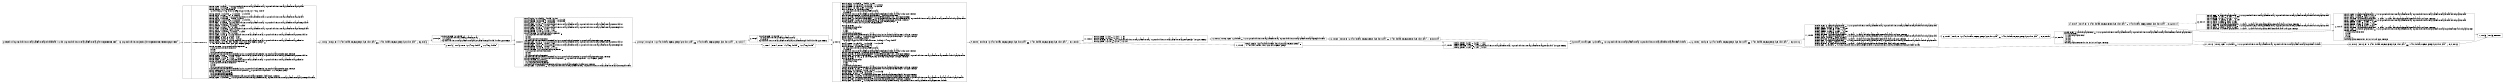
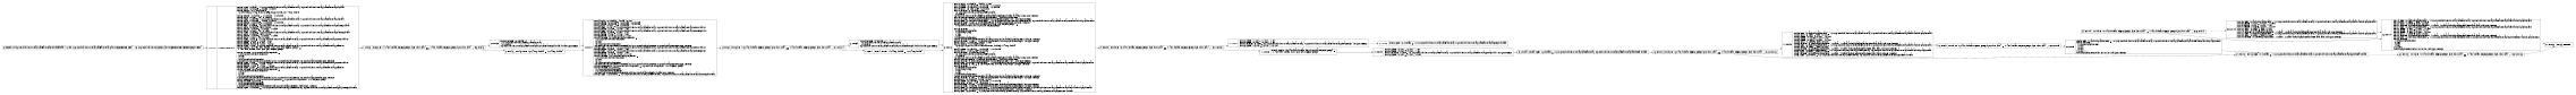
  digraph {
    rankdir=LR
    node [shape=record]
    n1 [label="{0\:\ 0x0000|MTH_ENTER_BLOCK\l|0x0000: IGET  (r0 I:float) = (r12 I:org.osmdroid.views.overlay.ScaleBarOverlay) org.osmdroid.views.overlay.ScaleBarOverlay.xdpi float \l0x0002: CAST  (r0 I:double) = (double) (r0 I:float) \l0x0003: CONST  (r2 I:?[long, double]) = \l  (4612901990326777938(0x400451eb851eb852, double:2.54) ?[long, double])\l \l0x0008: ARITH  (r0 I:double) = (r0 I:double) \/ (r2 I:double) \l0x0009: CAST  (r0 I:int) = (int) (r0 I:double) \l0x000a: IGET  (r1 I:float) = (r12 I:org.osmdroid.views.overlay.ScaleBarOverlay) org.osmdroid.views.overlay.ScaleBarOverlay.ydpi float \l0x000c: CAST  (r4 I:double) = (double) (r1 I:float) \l0x000d: ARITH  (r4 I:double) = (r4 I:double) \/ (r2 I:double) \l0x000e: CAST  (r1 I:int) = (int) (r4 I:double) \l0x000f: IGET  (r2 I:float) = (r12 I:org.osmdroid.views.overlay.ScaleBarOverlay) org.osmdroid.views.overlay.ScaleBarOverlay.maxLength float \l0x0011: CAST  (r0 I:float) = (float) (r0 I:int) \l0x0012: ARITH  (r2 I:float) = (r2 I:float) * (r0 I:float) \l0x0014: CAST  (r0 I:int) = (int) (r2 I:float) \l0x0015: IGET  (r2 I:float) = (r12 I:org.osmdroid.views.overlay.ScaleBarOverlay) org.osmdroid.views.overlay.ScaleBarOverlay.maxLength float \l0x0017: CAST  (r1 I:float) = (float) (r1 I:int) \l0x0018: ARITH  (r2 I:float) = (r2 I:float) * (r1 I:float) \l0x001a: CAST  (r1 I:int) = (int) (r2 I:float) \l0x001b: IGET  (r2 I:int) = (r12 I:org.osmdroid.views.overlay.ScaleBarOverlay) org.osmdroid.views.overlay.ScaleBarOverlay.screenWidth int \l0x001d: ARITH  (r2 I:int) = (r2 I:int) \/ (2 int) \l0x001f: ARITH  (r3 I:int) = (r0 I:int) \/ (2 int) \l0x0021: ARITH  (r2 I:int) = (r2 I:int) \- (r3 I:int) \l0x0022: IGET  (r4 I:int) = (r12 I:org.osmdroid.views.overlay.ScaleBarOverlay) org.osmdroid.views.overlay.ScaleBarOverlay.yOffset int \l0x0024: CONST  (r5 I:?[int, float, boolean, short, byte, char, OBJECT, ARRAY]) = \l  (0 ?[int, float, boolean, short, byte, char, OBJECT, ARRAY])\l \l0x0025: INVOKE  (r2 I:org.osmdroid.api.IGeoPoint) = \l  (r13 I:org.osmdroid.views.Projection)\l  (r2 I:int)\l  (r4 I:int)\l  (r5 I:org.osmdroid.util.GeoPoint)\l org.osmdroid.views.Projection.fromPixels(int, int, org.osmdroid.util.GeoPoint):org.osmdroid.api.IGeoPoint type: VIRTUAL \l0x0029: IGET  (r4 I:int) = (r12 I:org.osmdroid.views.overlay.ScaleBarOverlay) org.osmdroid.views.overlay.ScaleBarOverlay.screenWidth int \l0x002b: ARITH  (r4 I:int) = (r4 I:int) \/ (2 int) \l0x002d: ARITH  (r4 I:int) = (r4 I:int) + (r3 I:int) \l0x002e: IGET  (r3 I:int) = (r12 I:org.osmdroid.views.overlay.ScaleBarOverlay) org.osmdroid.views.overlay.ScaleBarOverlay.yOffset int \l0x0030: INVOKE  (r3 I:org.osmdroid.api.IGeoPoint) = \l  (r13 I:org.osmdroid.views.Projection)\l  (r4 I:int)\l  (r3 I:int)\l  (r5 I:org.osmdroid.util.GeoPoint)\l org.osmdroid.views.Projection.fromPixels(int, int, org.osmdroid.util.GeoPoint):org.osmdroid.api.IGeoPoint type: VIRTUAL \l0x0034: CHECK_CAST  (r2 I:org.osmdroid.util.GeoPoint) = (org.osmdroid.util.GeoPoint) (r2 I:?[OBJECT, ARRAY]) \l0x0036: INVOKE  (r2 I:double) = \l  (r2 I:org.osmdroid.util.GeoPoint)\l  (r3 I:org.osmdroid.api.IGeoPoint)\l org.osmdroid.util.GeoPoint.distanceToAsDouble(org.osmdroid.api.IGeoPoint):double type: VIRTUAL \l0x003a: IGET  (r4 I:boolean) = (r12 I:org.osmdroid.views.overlay.ScaleBarOverlay) org.osmdroid.views.overlay.ScaleBarOverlay.adjustLength boolean \l}"]
    n2 [label="{1\:\ 0x003c|0x003c: IF  (r4 I:?[int, boolean, OBJECT, ARRAY, byte, short, char]) == (0 ?[int, boolean, OBJECT, ARRAY, byte, short, char])  \-\> B:3:0x0043 \l}"]
    n3 [label="{2\:\ 0x003e|0x003e: INVOKE  (r6 I:double) = \l  (r12 I:org.osmdroid.views.overlay.ScaleBarOverlay)\l  (r2 I:double)\l org.osmdroid.views.overlay.ScaleBarOverlay.adjustScaleBarLength(double):double type: DIRECT \l}"]
    n4 [label="{3\:\ 0x0043|0x0043: MOVE  (r6 I:?[long, double]) = (r2 I:?[long, double]) \l}"]
    n5 [label="{4\:\ 0x0044|0x0044: CAST  (r8 I:double) = (double) (r0 I:int) \l0x0045: ARITH  (r8 I:double) = (r8 I:double) * (r6 I:double) \l0x0047: ARITH  (r8 I:double) = (r8 I:double) \/ (r2 I:double) \l0x0048: CAST  (r0 I:int) = (int) (r8 I:double) \l0x0049: IGET  (r2 I:int) = (r12 I:org.osmdroid.views.overlay.ScaleBarOverlay) org.osmdroid.views.overlay.ScaleBarOverlay.screenWidth int \l0x004b: ARITH  (r2 I:int) = (r2 I:int) \/ (2 int) \l0x004d: IGET  (r3 I:int) = (r12 I:org.osmdroid.views.overlay.ScaleBarOverlay) org.osmdroid.views.overlay.ScaleBarOverlay.screenHeight int \l0x004f: ARITH  (r3 I:int) = (r3 I:int) \/ (2 int) \l0x0051: ARITH  (r4 I:int) = (r1 I:int) \/ (2 int) \l0x0053: ARITH  (r3 I:int) = (r3 I:int) \- (r4 I:int) \l0x0054: INVOKE  (r2 I:org.osmdroid.api.IGeoPoint) = \l  (r13 I:org.osmdroid.views.Projection)\l  (r2 I:int)\l  (r3 I:int)\l  (r5 I:org.osmdroid.util.GeoPoint)\l org.osmdroid.views.Projection.fromPixels(int, int, org.osmdroid.util.GeoPoint):org.osmdroid.api.IGeoPoint type: VIRTUAL \l0x0058: IGET  (r3 I:int) = (r12 I:org.osmdroid.views.overlay.ScaleBarOverlay) org.osmdroid.views.overlay.ScaleBarOverlay.screenWidth int \l0x005a: ARITH  (r3 I:int) = (r3 I:int) \/ (2 int) \l0x005c: IGET  (r8 I:int) = (r12 I:org.osmdroid.views.overlay.ScaleBarOverlay) org.osmdroid.views.overlay.ScaleBarOverlay.screenHeight int \l0x005e: ARITH  (r8 I:int) = (r8 I:int) \/ (2 int) \l0x0060: ARITH  (r8 I:int) = (r8 I:int) + (r4 I:int) \l0x0061: INVOKE  (r13 I:org.osmdroid.api.IGeoPoint) = \l  (r13 I:org.osmdroid.views.Projection)\l  (r3 I:int)\l  (r8 I:int)\l  (r5 I:org.osmdroid.util.GeoPoint)\l org.osmdroid.views.Projection.fromPixels(int, int, org.osmdroid.util.GeoPoint):org.osmdroid.api.IGeoPoint type: VIRTUAL \l0x0065: CHECK_CAST  (r2 I:org.osmdroid.util.GeoPoint) = (org.osmdroid.util.GeoPoint) (r2 I:?[OBJECT, ARRAY]) \l0x0067: INVOKE  (r2 I:double) = \l  (r2 I:org.osmdroid.util.GeoPoint)\l  (r13 I:org.osmdroid.api.IGeoPoint)\l org.osmdroid.util.GeoPoint.distanceToAsDouble(org.osmdroid.api.IGeoPoint):double type: VIRTUAL \l0x006b: IGET  (r13 I:boolean) = (r12 I:org.osmdroid.views.overlay.ScaleBarOverlay) org.osmdroid.views.overlay.ScaleBarOverlay.adjustLength boolean \l}"]
    n6 [label="{5\:\ 0x006d|0x006d: IF  (r13 I:?[int, boolean, OBJECT, ARRAY, byte, short, char]) == (0 ?[int, boolean, OBJECT, ARRAY, byte, short, char])  \-\> B:7:0x0074 \l}"]
    n7 [label="{6\:\ 0x006f|0x006f: INVOKE  (r4 I:double) = \l  (r12 I:org.osmdroid.views.overlay.ScaleBarOverlay)\l  (r2 I:double)\l org.osmdroid.views.overlay.ScaleBarOverlay.adjustScaleBarLength(double):double type: DIRECT \l}"]
    n8 [label="{7\:\ 0x0074|0x0074: MOVE  (r4 I:?[long, double]) = (r2 I:?[long, double]) \l}"]
    n9 [label="{8\:\ 0x0075|0x0075: CAST  (r8 I:double) = (double) (r1 I:int) \l0x0076: ARITH  (r8 I:double) = (r8 I:double) * (r4 I:double) \l0x0078: ARITH  (r8 I:double) = (r8 I:double) \/ (r2 I:double) \l0x0079: CAST  (r13 I:int) = (int) (r8 I:double) \l0x007a: INVOKE  (r1 I:java.lang.String) = \l  (r12 I:org.osmdroid.views.overlay.ScaleBarOverlay)\l  (r6 I:double)\l org.osmdroid.views.overlay.ScaleBarOverlay.scaleBarLengthText(double):java.lang.String type: VIRTUAL \l0x007e: NEW_INSTANCE  (r2 I:android.graphics.Rect) =  android.graphics.Rect \l0x0080: INVOKE  (r2 I:android.graphics.Rect) android.graphics.Rect.\<init\>():void type: DIRECT \l0x0083: IGET  (r3 I:android.graphics.Paint) = (r12 I:org.osmdroid.views.overlay.ScaleBarOverlay) org.osmdroid.views.overlay.ScaleBarOverlay.textPaint android.graphics.Paint \l0x0085: INVOKE  (r6 I:int) = (r1 I:java.lang.String) java.lang.String.length():int type: VIRTUAL \l0x0089: CONST  (r7 I:?[int, float, boolean, short, byte, char, OBJECT, ARRAY]) = \l  (0 ?[int, float, boolean, short, byte, char, OBJECT, ARRAY])\l \l0x008a: INVOKE  \l  (r3 I:android.graphics.Paint)\l  (r1 I:java.lang.String)\l  (r7 I:int)\l  (r6 I:int)\l  (r2 I:android.graphics.Rect)\l android.graphics.Paint.getTextBounds(java.lang.String, int, int, android.graphics.Rect):void type: VIRTUAL \l0x008d: INVOKE  (r1 I:int) = (r2 I:android.graphics.Rect) android.graphics.Rect.height():int type: VIRTUAL \l0x0091: CAST  (r8 I:double) = (double) (r1 I:int) \l0x0092: CONST  (r10 I:?[long, double]) = \l  (4617315517961601024(0x4014000000000000, double:5.0) ?[long, double])\l \l0x0094: ARITH  (r8 I:double) = (r8 I:double) \/ (r10 I:double) \l0x0095: CAST  (r1 I:int) = (int) (r8 I:double) \l0x0096: INVOKE  (r3 I:java.lang.String) = \l  (r12 I:org.osmdroid.views.overlay.ScaleBarOverlay)\l  (r4 I:double)\l org.osmdroid.views.overlay.ScaleBarOverlay.scaleBarLengthText(double):java.lang.String type: VIRTUAL \l0x009a: NEW_INSTANCE  (r4 I:android.graphics.Rect) =  android.graphics.Rect \l0x009c: INVOKE  (r4 I:android.graphics.Rect) android.graphics.Rect.\<init\>():void type: DIRECT \l0x009f: IGET  (r5 I:android.graphics.Paint) = (r12 I:org.osmdroid.views.overlay.ScaleBarOverlay) org.osmdroid.views.overlay.ScaleBarOverlay.textPaint android.graphics.Paint \l0x00a1: INVOKE  (r6 I:int) = (r3 I:java.lang.String) java.lang.String.length():int type: VIRTUAL \l0x00a5: INVOKE  \l  (r5 I:android.graphics.Paint)\l  (r3 I:java.lang.String)\l  (r7 I:int)\l  (r6 I:int)\l  (r4 I:android.graphics.Rect)\l android.graphics.Paint.getTextBounds(java.lang.String, int, int, android.graphics.Rect):void type: VIRTUAL \l0x00a8: INVOKE  (r3 I:int) = (r4 I:android.graphics.Rect) android.graphics.Rect.height():int type: VIRTUAL \l0x00ac: CAST  (r5 I:double) = (double) (r3 I:int) \l0x00ad: ARITH  (r5 I:double) = (r5 I:double) \/ (r10 I:double) \l0x00ae: CAST  (r3 I:int) = (int) (r5 I:double) \l0x00af: INVOKE  (r2 I:int) = (r2 I:android.graphics.Rect) android.graphics.Rect.height():int type: VIRTUAL \l0x00b3: INVOKE  (r4 I:int) = (r4 I:android.graphics.Rect) android.graphics.Rect.height():int type: VIRTUAL \l0x00b7: IGET  (r5 I:android.graphics.Path) = (r12 I:org.osmdroid.views.overlay.ScaleBarOverlay) org.osmdroid.views.overlay.ScaleBarOverlay.barPath android.graphics.Path \l0x00b9: INVOKE  (r5 I:android.graphics.Path) android.graphics.Path.rewind():void type: VIRTUAL \l0x00bc: IGET  (r5 I:boolean) = (r12 I:org.osmdroid.views.overlay.ScaleBarOverlay) org.osmdroid.views.overlay.ScaleBarOverlay.alignBottom boolean \l}"]
    n10 [label="{9\:\ 0x00be|0x00be: IF  (r5 I:?[int, boolean, OBJECT, ARRAY, byte, short, char]) == (0 ?[int, boolean, OBJECT, ARRAY, byte, short, char])  \-\> B:11:0x00cb \l}"]
    n11 [label="{10\:\ 0x00c0|0x00c0: ARITH  (r1 I:int) = (r1 I:int) * (\-1 int) \l0x00c2: ARITH  (r2 I:int) = (r2 I:int) * (\-1 int) \l0x00c4: INVOKE  (r5 I:int) = (r12 I:org.osmdroid.views.overlay.ScaleBarOverlay) org.osmdroid.views.overlay.ScaleBarOverlay.getMapHeight():int type: DIRECT \l0x00c8: ARITH  (r13 I:int) = (r5 I:int) \- (r13 I:int) \l}"]
    n12 [label="{11\:\ 0x00cb|0x00cb: CONST  (r5 I:?[int, float, boolean, short, byte, char, OBJECT, ARRAY]) = \l  (0 ?[int, float, boolean, short, byte, char, OBJECT, ARRAY])\l \l}"]
    n13 [label="{12\:\ 0x00cc|0x00cc: IGET  (r6 I:boolean) = (r12 I:org.osmdroid.views.overlay.ScaleBarOverlay) org.osmdroid.views.overlay.ScaleBarOverlay.alignRight boolean \l}"]
    n14 [label="{14\:\ 0x00d0|0x00d0: ARITH  (r3 I:int) = (r3 I:int) * (\-1 int) \l0x00d2: ARITH  (r4 I:int) = (r4 I:int) * (\-1 int) \l0x00d4: INVOKE  (r7 I:int) = (r12 I:org.osmdroid.views.overlay.ScaleBarOverlay) org.osmdroid.views.overlay.ScaleBarOverlay.getMapWidth():int type: DIRECT \l0x00d8: ARITH  (r0 I:int) = (r7 I:int) \- (r0 I:int) \l}"]
-   n15 [label="{13\:\ 0x00ce|0x00ce: IF  (r6 I:?[int, boolean, OBJECT, ARRAY, byte, short, char]) == (0 ?[int, boolean, OBJECT, ARRAY, byte, short, char])  \-\> B:15:0x00da \l}"]
    n16 [label="{15\:\ 0x00da|0x00da: IGET  (r6 I:boolean) = (r12 I:org.osmdroid.views.overlay.ScaleBarOverlay) org.osmdroid.views.overlay.ScaleBarOverlay.latitudeBar boolean \l}"]
    n17 [label="{16\:\ 0x00dc|0x00dc: IF  (r6 I:?[int, boolean, OBJECT, ARRAY, byte, short, char]) == (0 ?[int, boolean, OBJECT, ARRAY, byte, short, char])  \-\> B:21:0x0103 \l}"]
    n18 [label="{17\:\ 0x00de|0x00de: IGET  (r6 I:android.graphics.Path) = (r12 I:org.osmdroid.views.overlay.ScaleBarOverlay) org.osmdroid.views.overlay.ScaleBarOverlay.barPath android.graphics.Path \l0x00e0: CAST  (r8 I:float) = (float) (r0 I:int) \l0x00e1: ARITH  (r2 I:int) = (r2 I:int) + (r5 I:int) \l0x00e2: ARITH  (r1 I:int) = (r1 I:int) * (2 int) \l0x00e4: ARITH  (r2 I:int) = (r2 I:int) + (r1 I:int) \l0x00e5: CAST  (r1 I:float) = (float) (r2 I:int) \l0x00e6: INVOKE  (r6 I:android.graphics.Path), (r8 I:float), (r1 I:float) android.graphics.Path.moveTo(float, float):void type: VIRTUAL \l0x00e9: IGET  (r6 I:android.graphics.Path) = (r12 I:org.osmdroid.views.overlay.ScaleBarOverlay) org.osmdroid.views.overlay.ScaleBarOverlay.barPath android.graphics.Path \l0x00eb: CAST  (r9 I:float) = (float) (r5 I:int) \l0x00ec: INVOKE  (r6 I:android.graphics.Path), (r8 I:float), (r9 I:float) android.graphics.Path.lineTo(float, float):void type: VIRTUAL \l0x00ef: IGET  (r6 I:android.graphics.Path) = (r12 I:org.osmdroid.views.overlay.ScaleBarOverlay) org.osmdroid.views.overlay.ScaleBarOverlay.barPath android.graphics.Path \l0x00f1: CAST  (r8 I:float) = (float) (r7 I:int) \l0x00f2: INVOKE  (r6 I:android.graphics.Path), (r8 I:float), (r9 I:float) android.graphics.Path.lineTo(float, float):void type: VIRTUAL \l0x00f5: IGET  (r6 I:boolean) = (r12 I:org.osmdroid.views.overlay.ScaleBarOverlay) org.osmdroid.views.overlay.ScaleBarOverlay.longitudeBar boolean \l}"]
    n19 [label="{21\:\ 0x0103|0x0103: IGET  (r0 I:boolean) = (r12 I:org.osmdroid.views.overlay.ScaleBarOverlay) org.osmdroid.views.overlay.ScaleBarOverlay.longitudeBar boolean \l}"]
    n20 [label="{18\:\ 0x00f7|0x00f7: IF  (r6 I:?[int, boolean, OBJECT, ARRAY, byte, short, char]) != (0 ?[int, boolean, OBJECT, ARRAY, byte, short, char])  \-\> B:20:0x00fe \l}"]
    n21 [label="{22\:\ 0x0105|0x0105: IF  (r0 I:?[int, boolean, OBJECT, ARRAY, byte, short, char]) == (0 ?[int, boolean, OBJECT, ARRAY, byte, short, char])  \-\> B:27:0x0133 \l}"]
    n22 [label="{20\:\ 0x00fe|0x00fe: IGET  (r1 I:android.graphics.Rect) = (r12 I:org.osmdroid.views.overlay.ScaleBarOverlay) org.osmdroid.views.overlay.ScaleBarOverlay.latitudeBarRect android.graphics.Rect \l0x0100: INVOKE  \l  (r1 I:android.graphics.Rect)\l  (r7 I:int)\l  (r5 I:int)\l  (r0 I:int)\l  (r2 I:int)\l android.graphics.Rect.set(int, int, int, int):void type: VIRTUAL \l}"]
    n23 [label="{27\:\ 0x0133|0x0133: RETURN   \l}"]
    n24 [label="{24\:\ 0x0109|0x0109: IF  (r0 I:?[int, boolean, OBJECT, ARRAY, byte, short, char]) != (0 ?[int, boolean, OBJECT, ARRAY, byte, short, char])  \-\> B:26:0x011d \l}"]
    n25 [label="{25\:\ 0x010b|0x010b: IGET  (r0 I:android.graphics.Path) = (r12 I:org.osmdroid.views.overlay.ScaleBarOverlay) org.osmdroid.views.overlay.ScaleBarOverlay.barPath android.graphics.Path \l0x010d: ARITH  (r1 I:int) = (r7 I:int) + (r4 I:int) \l0x010f: ARITH  (r2 I:int) = (r3 I:int) * (2 int) \l0x0111: ARITH  (r1 I:int) = (r1 I:int) + (r2 I:int) \l0x0112: CAST  (r1 I:float) = (float) (r1 I:int) \l0x0113: CAST  (r2 I:float) = (float) (r5 I:int) \l0x0114: INVOKE  (r0 I:android.graphics.Path), (r1 I:float), (r2 I:float) android.graphics.Path.moveTo(float, float):void type: VIRTUAL \l0x0117: IGET  (r0 I:android.graphics.Path) = (r12 I:org.osmdroid.views.overlay.ScaleBarOverlay) org.osmdroid.views.overlay.ScaleBarOverlay.barPath android.graphics.Path \l0x0119: CAST  (r1 I:float) = (float) (r7 I:int) \l0x011a: INVOKE  (r0 I:android.graphics.Path), (r1 I:float), (r2 I:float) android.graphics.Path.lineTo(float, float):void type: VIRTUAL \l}"]
    n26 [label="{26\:\ 0x011d|0x011d: IGET  (r0 I:android.graphics.Path) = (r12 I:org.osmdroid.views.overlay.ScaleBarOverlay) org.osmdroid.views.overlay.ScaleBarOverlay.barPath android.graphics.Path \l0x011f: CAST  (r1 I:float) = (float) (r7 I:int) \l0x0120: CAST  (r2 I:float) = (float) (r13 I:int) \l0x0121: INVOKE  (r0 I:android.graphics.Path), (r1 I:float), (r2 I:float) android.graphics.Path.lineTo(float, float):void type: VIRTUAL \l0x0124: IGET  (r0 I:android.graphics.Path) = (r12 I:org.osmdroid.views.overlay.ScaleBarOverlay) org.osmdroid.views.overlay.ScaleBarOverlay.barPath android.graphics.Path \l0x0126: ARITH  (r4 I:int) = (r4 I:int) + (r7 I:int) \l0x0127: ARITH  (r3 I:int) = (r3 I:int) * (2 int) \l0x0129: ARITH  (r4 I:int) = (r4 I:int) + (r3 I:int) \l0x012a: CAST  (r1 I:float) = (float) (r4 I:int) \l0x012b: INVOKE  (r0 I:android.graphics.Path), (r1 I:float), (r2 I:float) android.graphics.Path.lineTo(float, float):void type: VIRTUAL \l0x012e: IGET  (r0 I:android.graphics.Rect) = (r12 I:org.osmdroid.views.overlay.ScaleBarOverlay) org.osmdroid.views.overlay.ScaleBarOverlay.longitudeBarRect android.graphics.Rect \l0x0130: INVOKE  \l  (r0 I:android.graphics.Rect)\l  (r7 I:int)\l  (r5 I:int)\l  (r4 I:int)\l  (r13 I:int)\l android.graphics.Rect.set(int, int, int, int):void type: VIRTUAL \l}"]
    n27 [label="{protected void org.osmdroid.views.overlay.ScaleBarOverlay.rebuildBarPath((r12 'this' I:org.osmdroid.views.overlay.ScaleBarOverlay A[IMMUTABLE_TYPE, THIS]), (r13 I:org.osmdroid.views.Projection A[IMMUTABLE_TYPE, METHOD_ARGUMENT])) }"]
    n1 -> n2
    n2 -> n3 [style=dashed]
    n2 -> n4
    n3 -> n5
    n4 -> n5
    n5 -> n6
    n6 -> n7 [style=dashed]
    n6 -> n8
    n7 -> n9
    n8 -> n9
    n9 -> n10
    n10 -> n11 [style=dashed]
    n10 -> n12
    n11 -> n13 [style=dashed]
    n12 -> n14
-   n13 -> n15
    n14 -> n16
-   n15 -> n14 [style=dashed]
-   n15 -> n16
    n16 -> n17
    n17 -> n18 [style=dashed]
    n17 -> n19
    n18 -> n20
    n19 -> n21
    n20 -> n22
    n21 -> n23
    n22 -> n19
    n24 -> n25 [style=dashed]
    n24 -> n26
    n25 -> n26
    n26 -> n23
    n27 -> n1
  }
